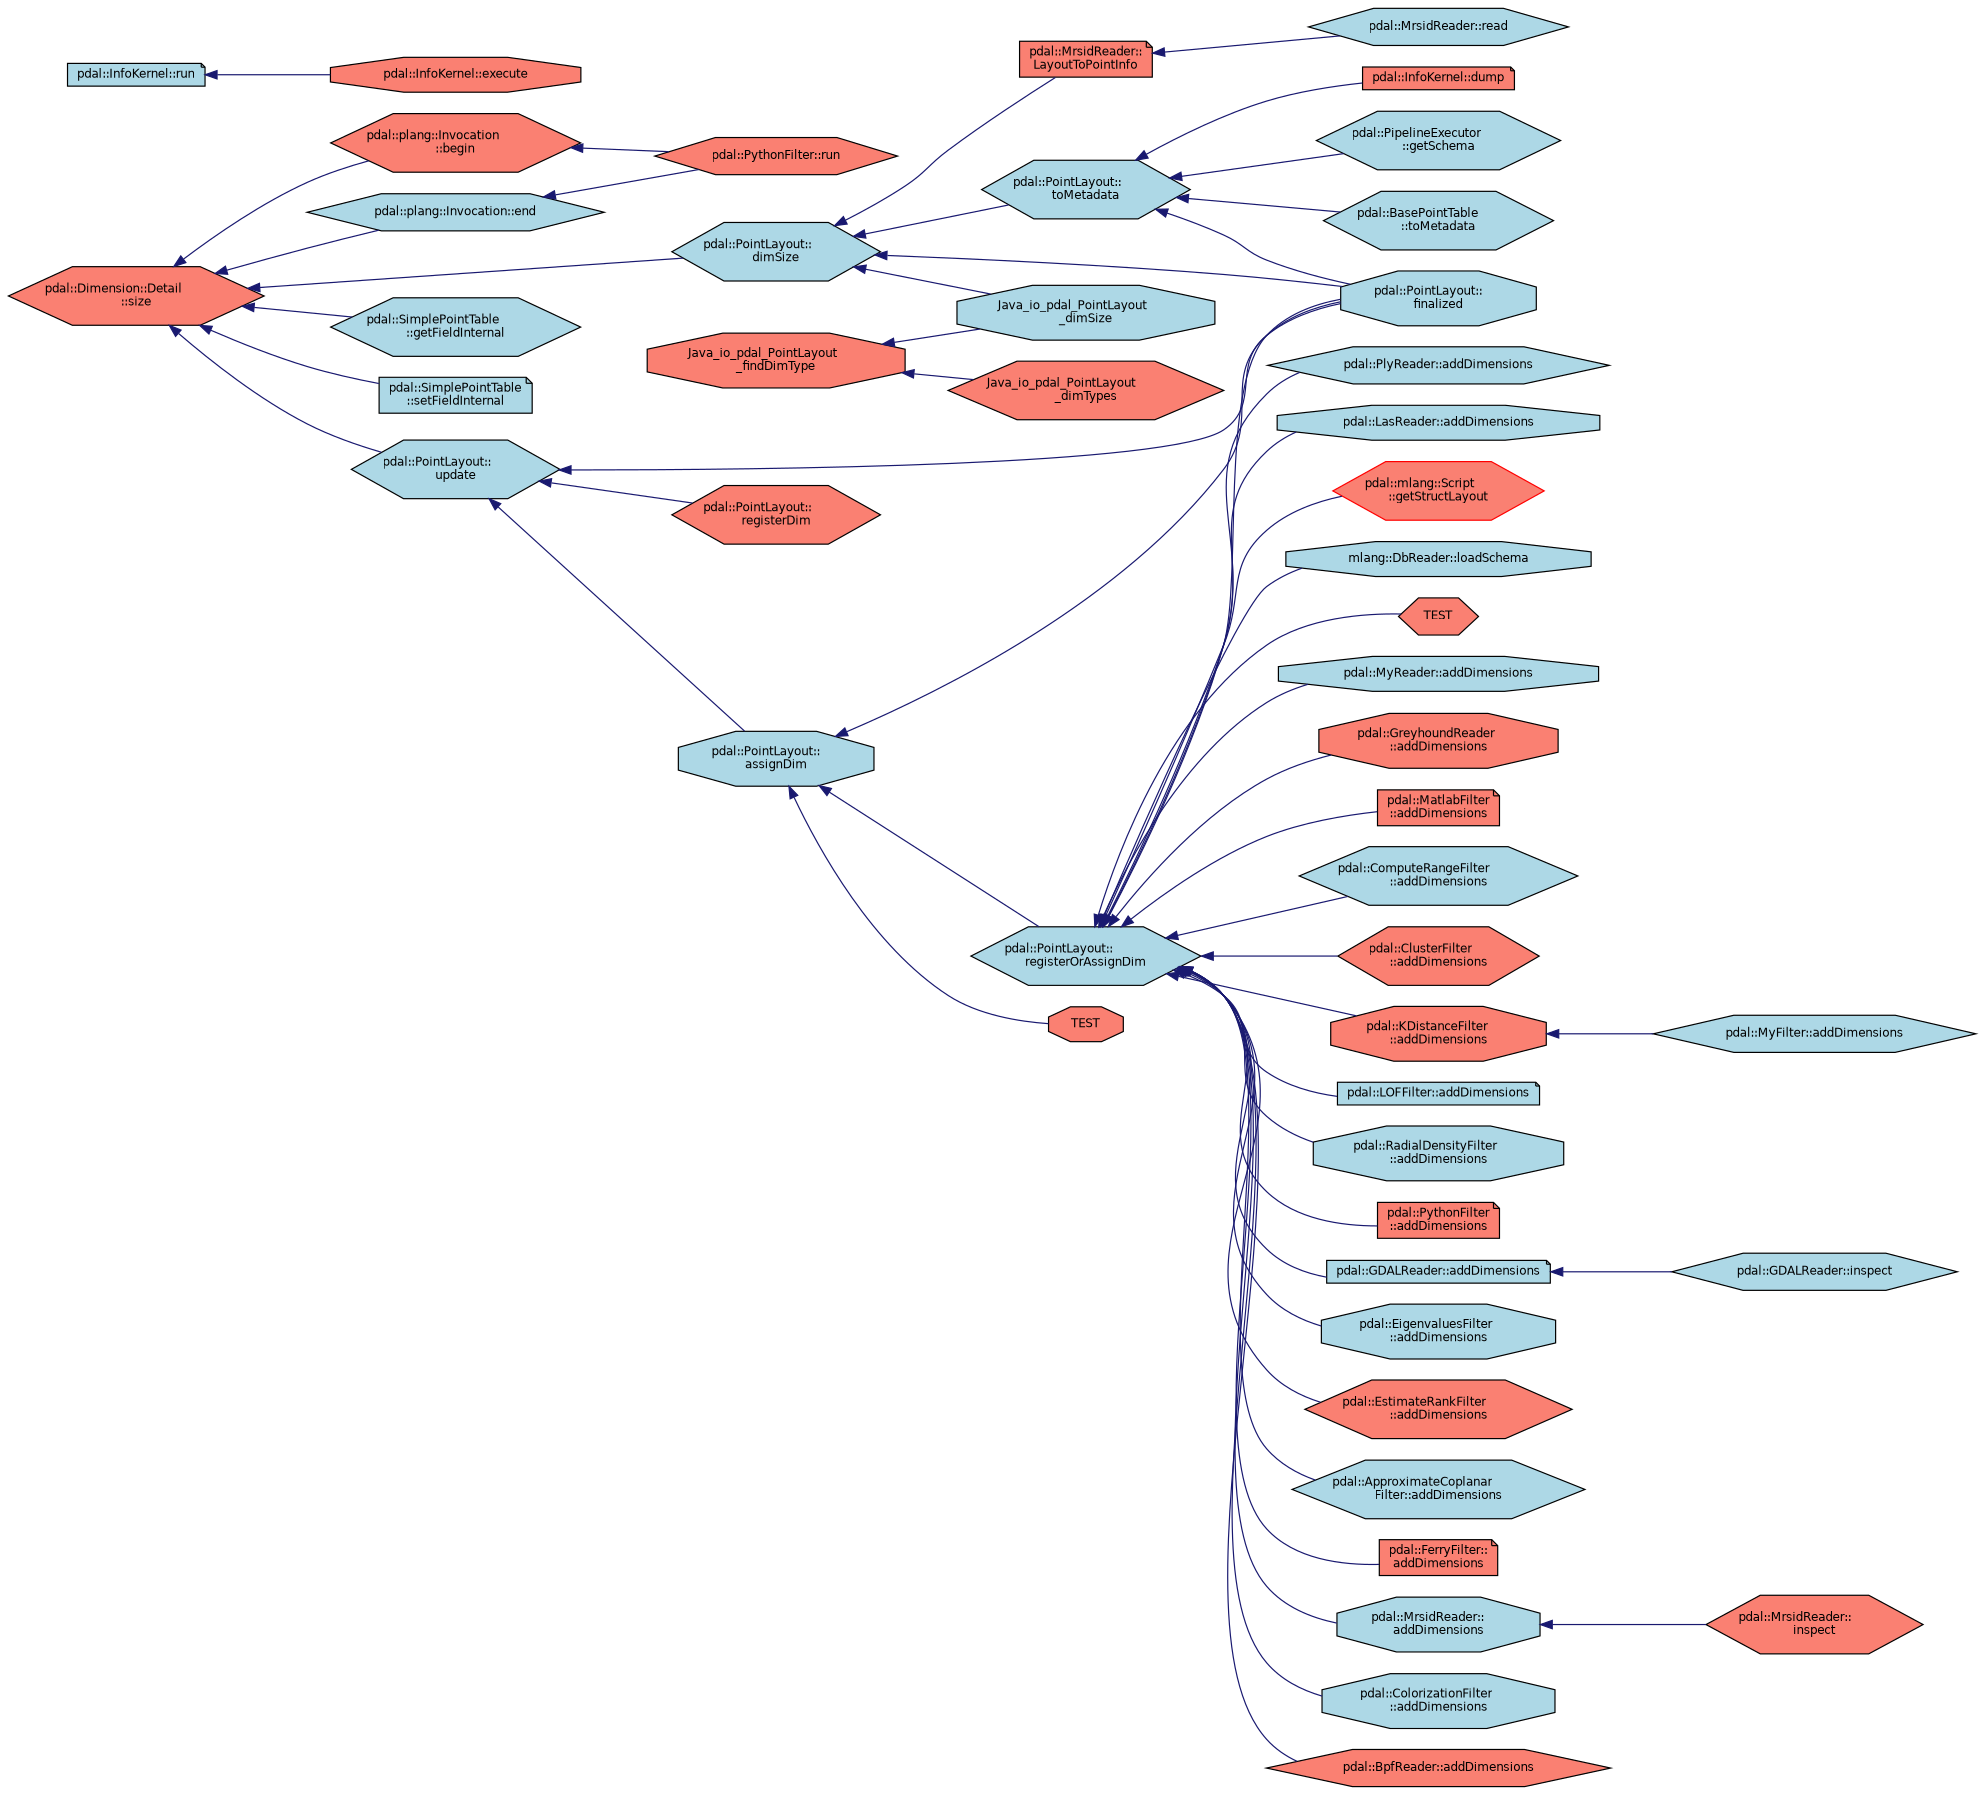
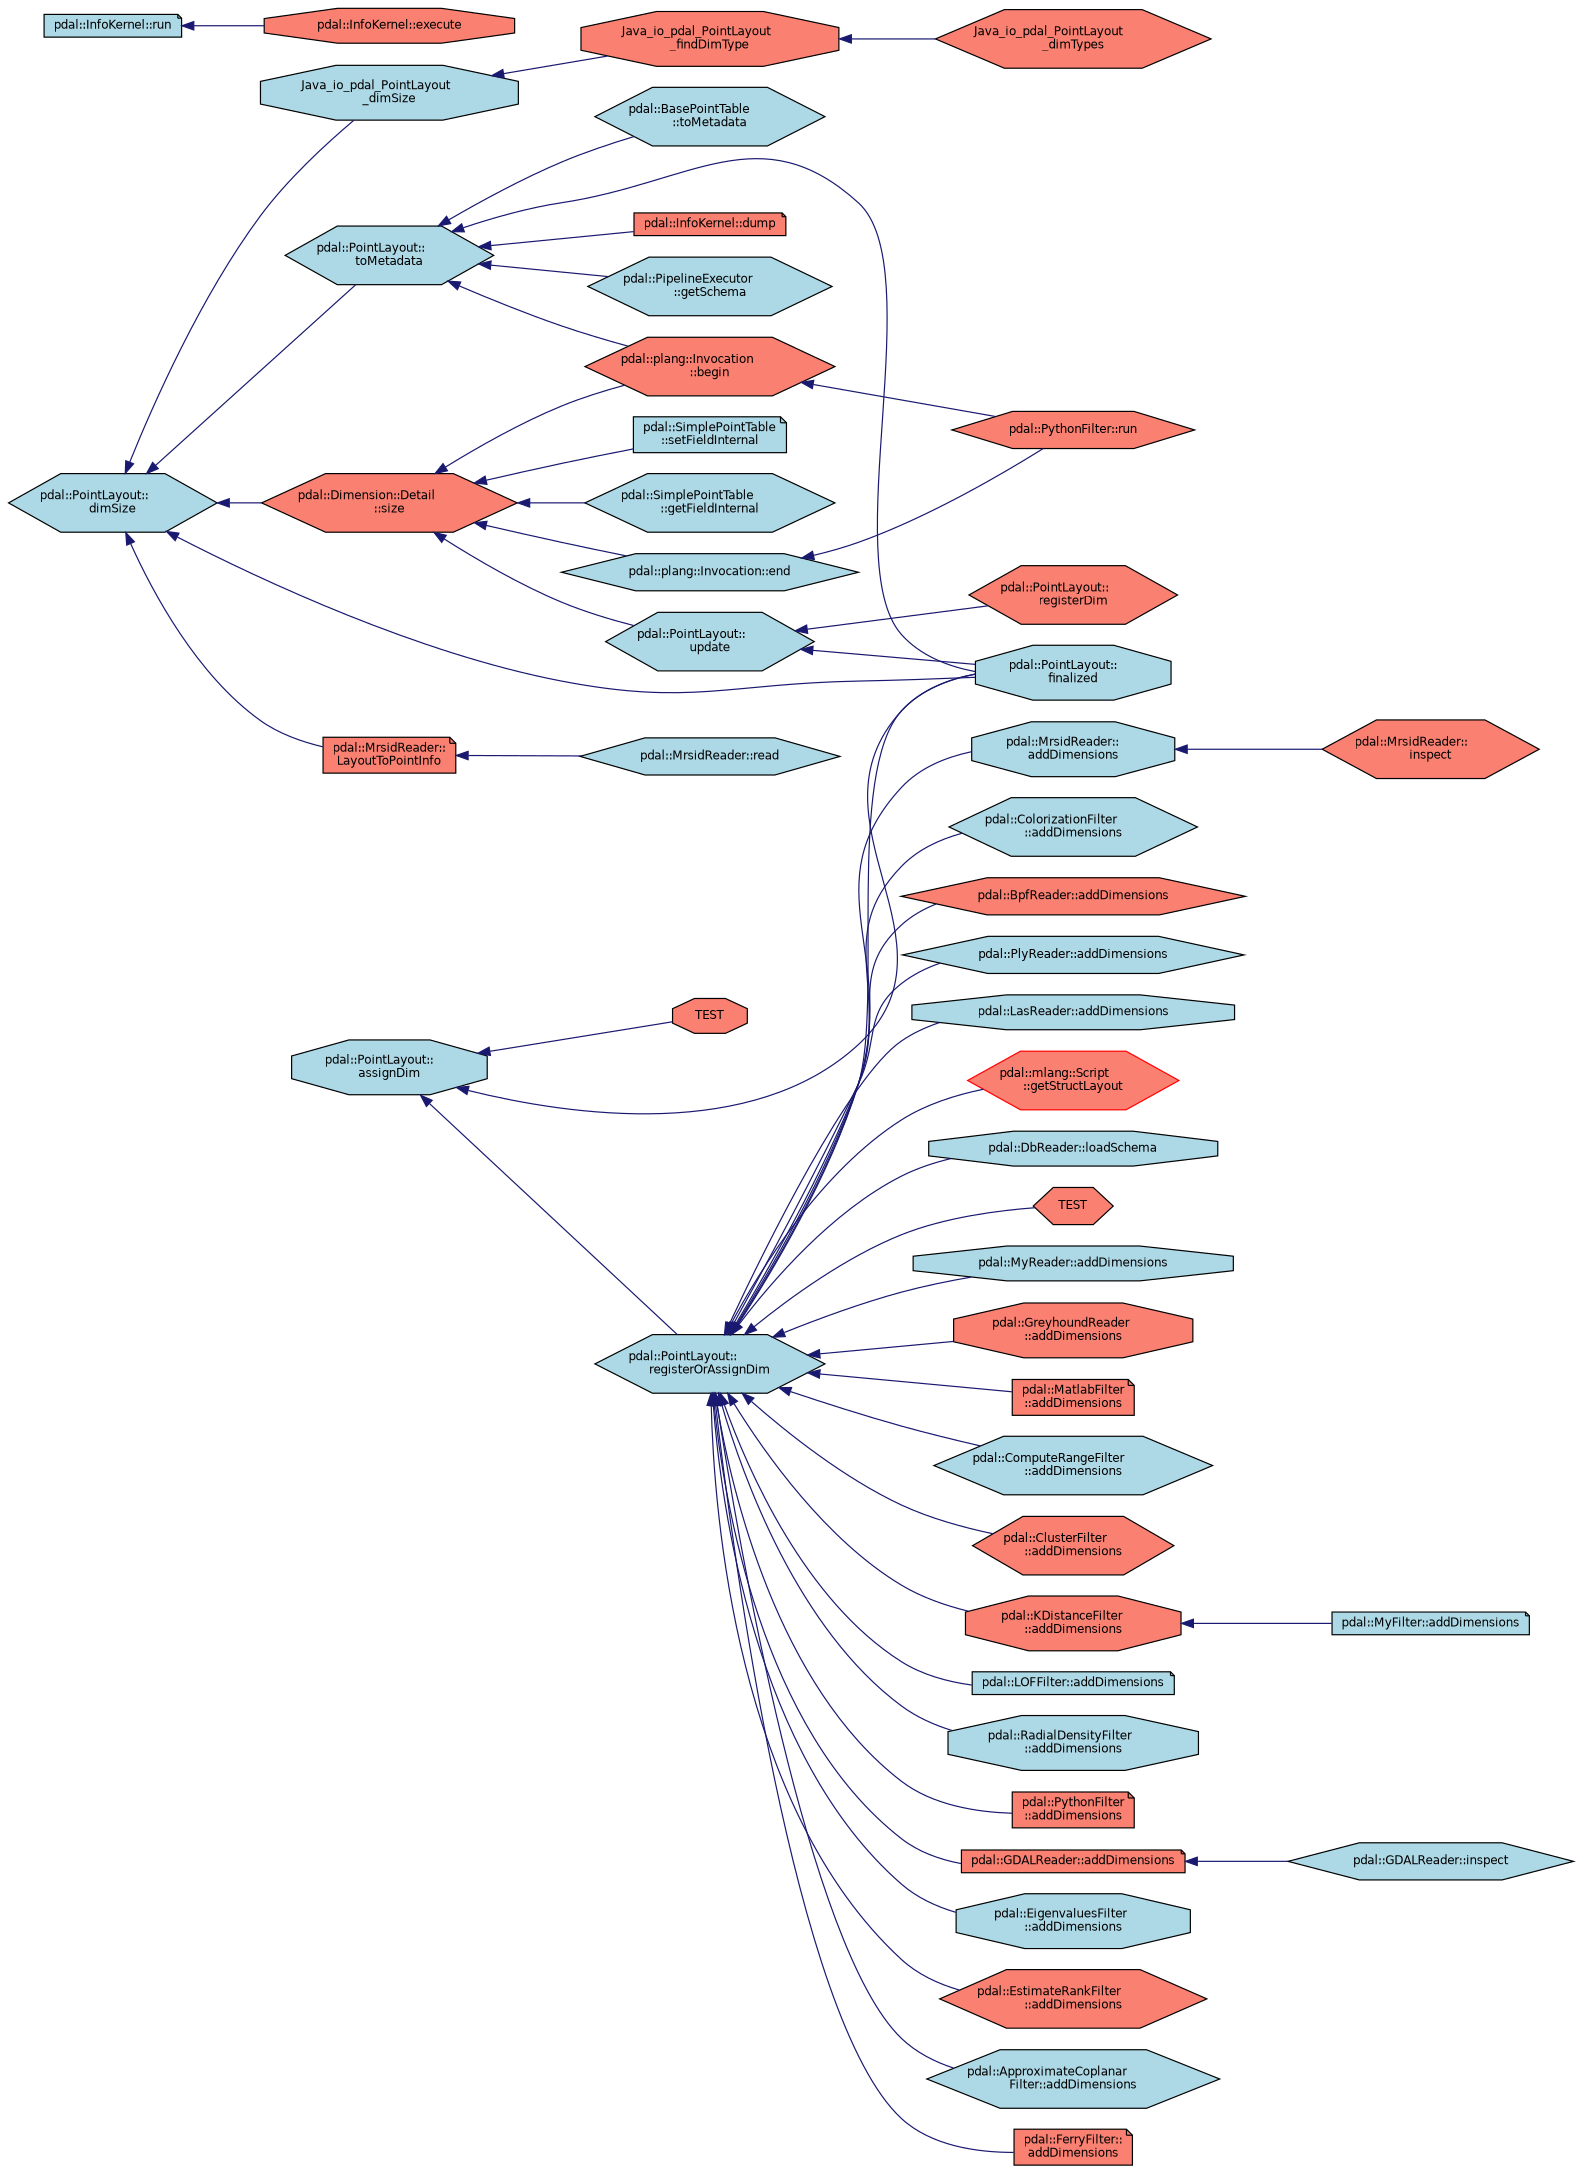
  digraph {
    rankdir=LR
    node [color=black fillcolor=lightblue fontname=Helvetica fontsize=10 shape=hexagon style=filled]
    edge [color=midnightblue dir=back fontname=Helvetica fontsize=10 labelfontname=Helvetica labelfontsize=10 style=solid]
    n1 [fillcolor=salmon fontcolor=black height=0.2 label="pdal::Dimension::Detail\l::size" width=0.4]
    n2 [fillcolor=salmon height=0.2 label="pdal::plang::Invocation\l::begin" width=0.4]
    n3 [height=0.2 label="pdal::PointLayout::\ldimSize" width=0.4]
    n4 [height=0.2 label="pdal::plang::Invocation::end" width=0.4]
    n5 [height=0.2 label="pdal::SimplePointTable\l::getFieldInternal" width=0.4]
    n6 [height=0.2 label="pdal::SimplePointTable\l::setFieldInternal" shape=note width=0.4]
    n7 [height=0.2 label="pdal::PointLayout::\lupdate" width=0.4]
    n8 [fillcolor=salmon height=0.2 label="pdal::PythonFilter::run" width=0.4]
    n9 [height=0.2 label="pdal::PointLayout::\lfinalized" shape=octagon width=0.4]
    n10 [height=0.2 label="Java_io_pdal_PointLayout\l_dimSize" shape=octagon width=0.4]
    n11 [fillcolor=salmon height=0.2 label="pdal::MrsidReader::\lLayoutToPointInfo" shape=note width=0.4]
    n12 [height=0.2 label="pdal::PointLayout::\ltoMetadata" width=0.4]
    n13 [height=0.2 label="pdal::PointLayout::\lassignDim" shape=octagon width=0.4]
    n14 [fillcolor=salmon height=0.2 label="pdal::PointLayout::\lregisterDim" width=0.4]
    n15 [fillcolor=salmon height=0.2 label="Java_io_pdal_PointLayout\l_findDimType" shape=octagon width=0.4]
    n16 [height=0.2 label="pdal::MrsidReader::read" width=0.4]
    n17 [fillcolor=salmon height=0.2 label="pdal::InfoKernel::dump" shape=note width=0.4]
    n18 [height=0.2 label="pdal::PipelineExecutor\l::getSchema" width=0.4]
    n19 [height=0.2 label="pdal::BasePointTable\l::toMetadata" width=0.4]
    n20 [fillcolor=salmon height=0.2 label="Java_io_pdal_PointLayout\l_dimTypes" width=0.4]
    n21 [height=0.2 label="pdal::InfoKernel::run" shape=note width=0.4]
    n22 [fillcolor=salmon height=0.2 label="pdal::InfoKernel::execute" shape=octagon width=0.4]
    n23 [height=0.2 label="pdal::PointLayout::\lregisterOrAssignDim" width=0.4]
    n24 [fillcolor=salmon height=0.2 label=TEST shape=octagon width=0.4]
    n25 [height=0.2 label="pdal::MyReader::addDimensions" shape=octagon width=0.4]
    n26 [fillcolor=salmon height=0.2 label="pdal::GreyhoundReader\l::addDimensions" shape=octagon width=0.4]
    n27 [fillcolor=salmon height=0.2 label="pdal::MatlabFilter\l::addDimensions" shape=note width=0.4]
    n28 [height=0.2 label="pdal::ComputeRangeFilter\l::addDimensions" width=0.4]
    n29 [fillcolor=salmon height=0.2 label="pdal::ClusterFilter\l::addDimensions" width=0.4]
    n30 [fillcolor=salmon height=0.2 label="pdal::KDistanceFilter\l::addDimensions" shape=octagon width=0.4]
    n31 [height=0.2 label="pdal::LOFFilter::addDimensions" shape=note width=0.4]
    n32 [height=0.2 label="pdal::RadialDensityFilter\l::addDimensions" shape=octagon width=0.4]
    n33 [fillcolor=salmon height=0.2 label="pdal::PythonFilter\l::addDimensions" shape=note width=0.4]
-   n34 [height=0.2 label="pdal::GDALReader::addDimensions" shape=note width=0.4]
+   n34 [fillcolor=salmon height=0.2 label="pdal::GDALReader::addDimensions" shape=note width=0.4]
    n35 [height=0.2 label="pdal::EigenvaluesFilter\l::addDimensions" shape=octagon width=0.4]
    n36 [fillcolor=salmon height=0.2 label="pdal::EstimateRankFilter\l::addDimensions" width=0.4]
    n37 [height=0.2 label="pdal::ApproximateCoplanar\lFilter::addDimensions" width=0.4]
    n38 [fillcolor=salmon height=0.2 label="pdal::FerryFilter::\laddDimensions" shape=note width=0.4]
    n39 [height=0.2 label="pdal::MrsidReader::\laddDimensions" shape=octagon width=0.4]
-   n40 [height=0.2 label="pdal::ColorizationFilter\l::addDimensions" shape=octagon width=0.4]
+   n40 [height=0.2 label="pdal::ColorizationFilter\l::addDimensions" width=0.4]
    n41 [fillcolor=salmon height=0.2 label="pdal::BpfReader::addDimensions" width=0.4]
    n42 [height=0.2 label="pdal::PlyReader::addDimensions" width=0.4]
    n43 [height=0.2 label="pdal::LasReader::addDimensions" shape=octagon width=0.4]
    n44 [color=red fillcolor=salmon height=0.2 label="pdal::mlang::Script\l::getStructLayout" width=0.4]
-   n45 [height=0.2 label="mlang::DbReader::loadSchema" shape=octagon width=0.4]
+   n45 [height=0.2 label="pdal::DbReader::loadSchema" shape=octagon width=0.4]
    n46 [fillcolor=salmon height=0.2 label=TEST width=0.4]
-   n47 [height=0.2 label="pdal::MyFilter::addDimensions" width=0.4]
+   n47 [height=0.2 label="pdal::MyFilter::addDimensions" shape=note width=0.4]
    n48 [height=0.2 label="pdal::GDALReader::inspect" width=0.4]
    n49 [fillcolor=salmon height=0.2 label="pdal::MrsidReader::\linspect" width=0.4]
    n1 -> n2
-   n1 -> n3
+   n3 -> n1
    n1 -> n4
    n1 -> n5
    n1 -> n6
    n1 -> n7
    n2 -> n8
    n3 -> n9
    n3 -> n10
    n3 -> n11
    n3 -> n12
    n4 -> n8
    n7 -> n9
-   n7 -> n13
    n7 -> n14
-   n15 -> n10
+   n10 -> n15
    n11 -> n16
+   n12 -> n2
    n12 -> n9
    n12 -> n17
    n12 -> n18
    n12 -> n19
    n13 -> n9
    n13 -> n23
    n13 -> n24
    n15 -> n20
    n21 -> n22
    n23 -> n9
    n23 -> n25
    n23 -> n26
    n23 -> n27
    n23 -> n28
    n23 -> n29
    n23 -> n30
    n23 -> n31
    n23 -> n32
    n23 -> n33
    n23 -> n34
    n23 -> n35
    n23 -> n36
    n23 -> n37
    n23 -> n38
    n23 -> n39
    n23 -> n40
    n23 -> n41
    n23 -> n42
    n23 -> n43
    n23 -> n44
    n23 -> n45
    n23 -> n46
    n30 -> n47
    n34 -> n48
    n39 -> n49
  }
